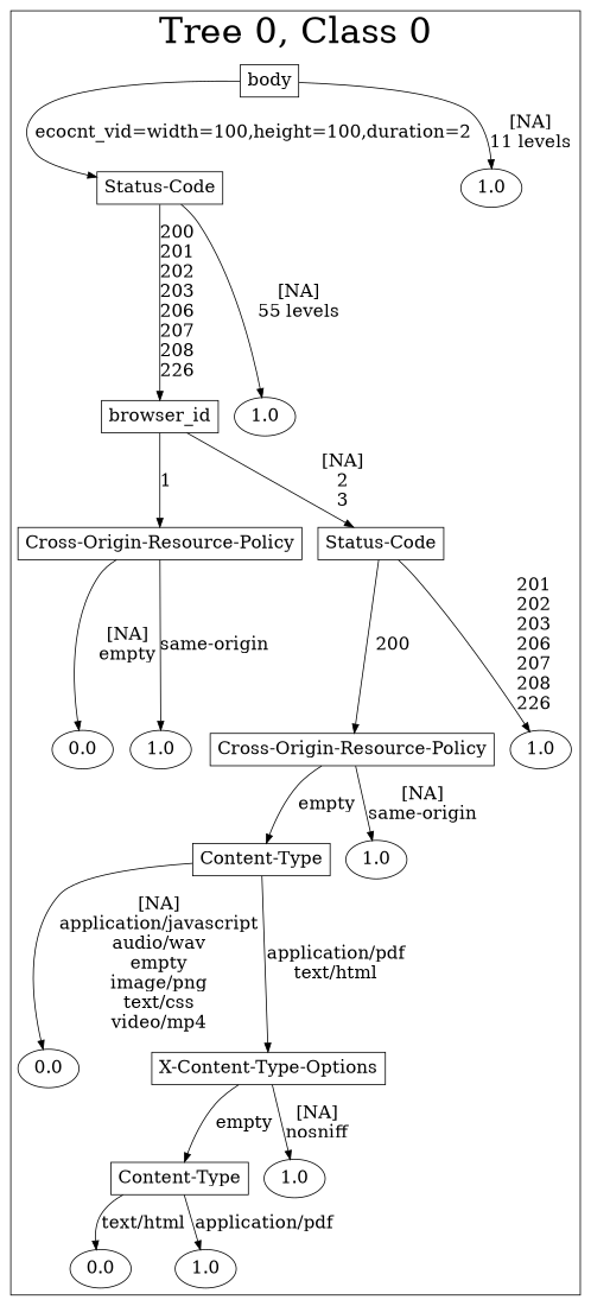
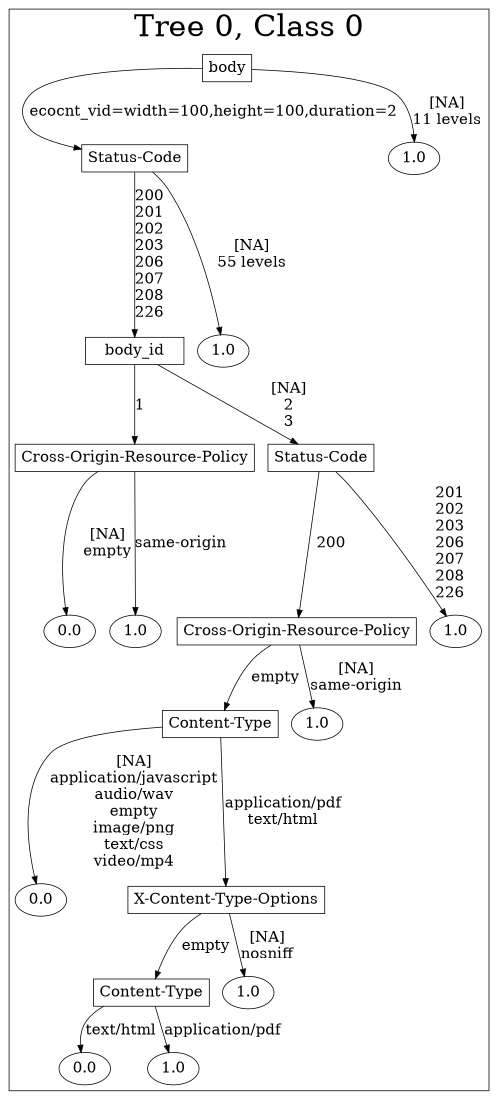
  digraph {
    node [fontsize=20]
    edge [fontsize=20]
    n1 [label=body shape=box]
    n2 [label="Status-Code" shape=box]
    n3 [label=1.0]
-   n4 [label=browser_id shape=box]
+   n4 [label=body_id shape=box]
    n5 [label=1.0]
    n6 [label="Cross-Origin-Resource-Policy" shape=box]
    n7 [label="Status-Code" shape=box]
    n8 [label=0.0]
    n9 [label=1.0]
    n10 [label="Cross-Origin-Resource-Policy" shape=box]
    n11 [label=1.0]
    n12 [label="Content-Type" shape=box]
    n13 [label=1.0]
    n14 [label=0.0]
    n15 [label="X-Content-Type-Options" shape=box]
    n16 [label="Content-Type" shape=box]
    n17 [label=1.0]
    n18 [label=0.0]
    n19 [label=1.0]
    subgraph cluster_1 {
      fontsize=40
      label="Tree 0, Class 0"
      subgraph sub_2 {
        fontsize=40
        label="Tree 0, Class 0"
        n1
      }
      subgraph sub_3 {
        fontsize=40
        label="Tree 0, Class 0"
        n2
        n3
      }
      subgraph sub_4 {
        fontsize=40
        label="Tree 0, Class 0"
        n4
        n5
      }
      subgraph sub_5 {
        fontsize=40
        label="Tree 0, Class 0"
        n6
        n7
      }
      subgraph sub_6 {
        fontsize=40
        label="Tree 0, Class 0"
        n8
        n9
        n10
        n11
      }
      subgraph sub_7 {
        fontsize=40
        label="Tree 0, Class 0"
        n12
        n13
      }
      subgraph sub_8 {
        fontsize=40
        label="Tree 0, Class 0"
        n14
        n15
      }
      subgraph sub_9 {
        fontsize=40
        label="Tree 0, Class 0"
        n16
        n17
      }
      subgraph sub_10 {
        fontsize=40
        label="Tree 0, Class 0"
        n18
        n19
      }
    }
    n1 -> n2 [label="ecocnt_vid=width=100,height=100,duration=2\n"]
    n1 -> n3 [label="[NA]\n11 levels\n"]
    n2 -> n4 [label="200\n201\n202\n203\n206\n207\n208\n226\n"]
    n2 -> n5 [label="[NA]\n55 levels\n"]
    n4 -> n6 [label="1\n"]
    n4 -> n7 [label="[NA]\n2\n3\n"]
    n6 -> n8 [label="[NA]\nempty\n"]
    n6 -> n9 [label="same-origin\n"]
    n7 -> n10 [label="200\n"]
    n7 -> n11 [label="201\n202\n203\n206\n207\n208\n226\n"]
    n10 -> n12 [label="empty\n"]
    n10 -> n13 [label="[NA]\nsame-origin\n"]
    n12 -> n14 [label="[NA]\napplication/javascript\naudio/wav\nempty\nimage/png\ntext/css\nvideo/mp4\n"]
    n12 -> n15 [label="application/pdf\ntext/html\n"]
    n15 -> n16 [label="empty\n"]
    n15 -> n17 [label="[NA]\nnosniff\n"]
    n16 -> n18 [label="text/html\n"]
    n16 -> n19 [label="application/pdf\n"]
  }
